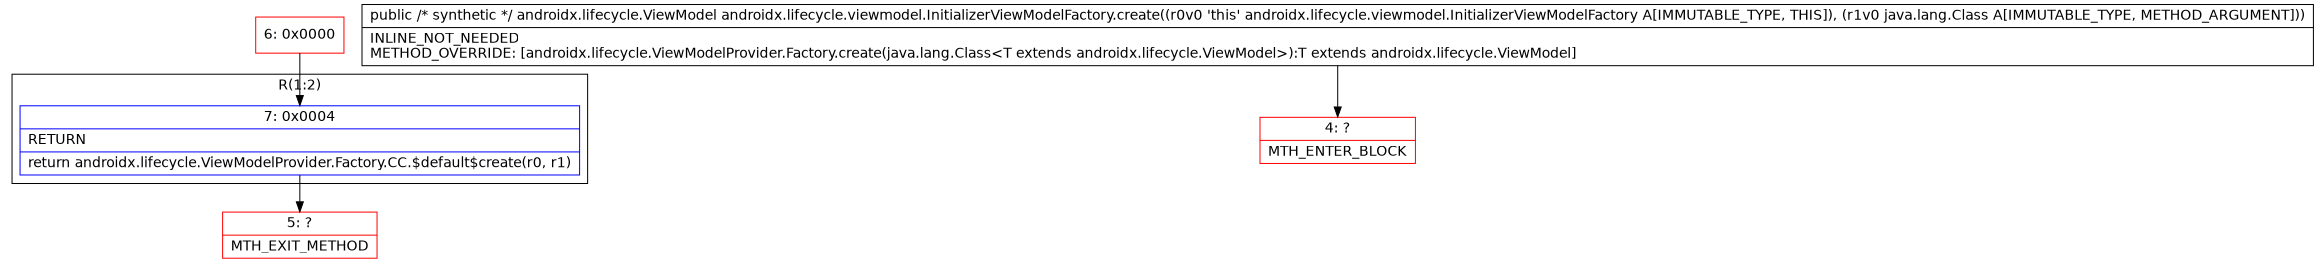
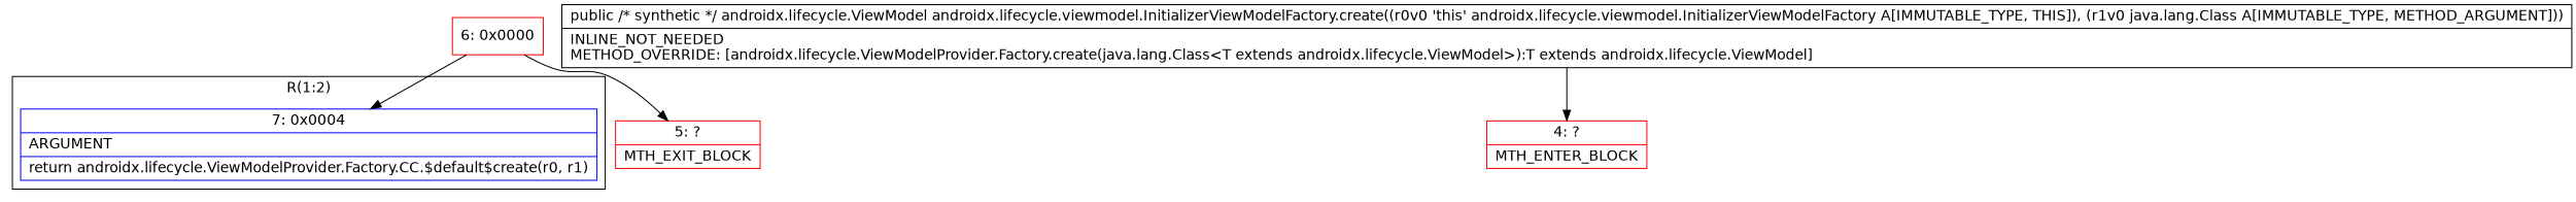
  digraph {
    fontname="DejaVu Sans"
    node [color=red fontname="DejaVu Sans" shape=record]
    edge [fontname="DejaVu Sans"]
-   n1 [color=blue label="{7\:\ 0x0004|RETURN\l|return androidx.lifecycle.ViewModelProvider.Factory.CC.$default$create(r0, r1)\l}"]
-   n2 [label="{5\:\ ?|MTH_EXIT_METHOD\l}"]
+   n1 [color=blue label="{7\:\ 0x0004|ARGUMENT\l|return androidx.lifecycle.ViewModelProvider.Factory.CC.$default$create(r0, r1)\l}"]
+   n2 [label="{5\:\ ?|MTH_EXIT_BLOCK\l}"]
    n3 [label="{4\:\ ?|MTH_ENTER_BLOCK\l}"]
    n4 [label="{6\:\ 0x0000}"]
    n5 [label="{public \/* synthetic *\/ androidx.lifecycle.ViewModel androidx.lifecycle.viewmodel.InitializerViewModelFactory.create((r0v0 'this' androidx.lifecycle.viewmodel.InitializerViewModelFactory A[IMMUTABLE_TYPE, THIS]), (r1v0 java.lang.Class A[IMMUTABLE_TYPE, METHOD_ARGUMENT]))  | INLINE_NOT_NEEDED\lMETHOD_OVERRIDE: [androidx.lifecycle.ViewModelProvider.Factory.create(java.lang.Class\<T extends androidx.lifecycle.ViewModel\>):T extends androidx.lifecycle.ViewModel]\l}" color=""]
    subgraph cluster_1 {
      label="R(1:2)"
      n1
    }
-   n1 -> n2
+   n4 -> n2
    n4 -> n1
    n5 -> n3
  }
